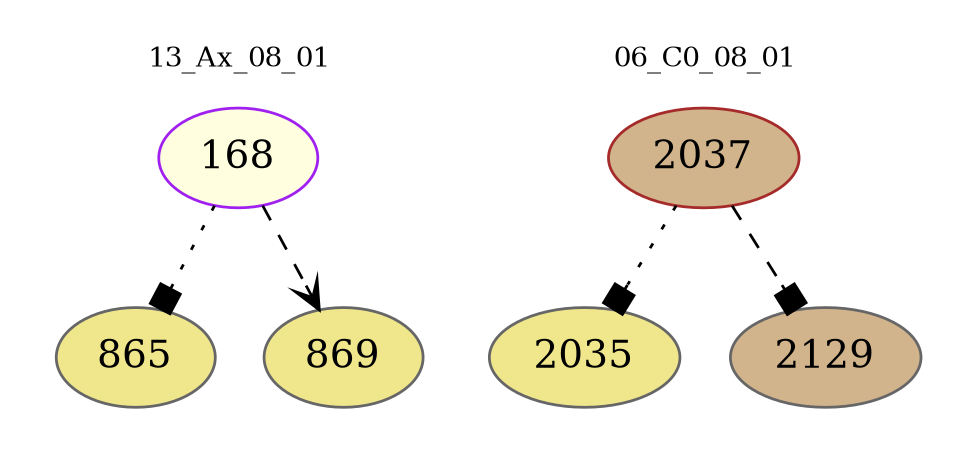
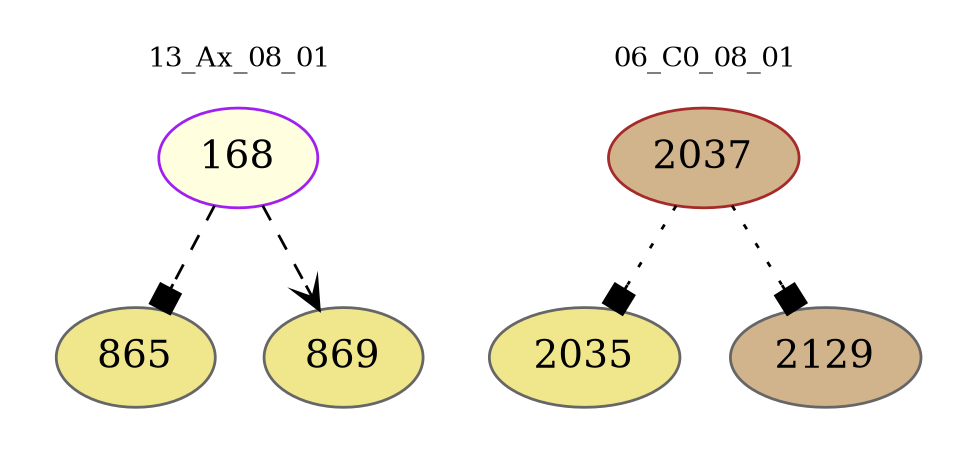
  digraph {
    node [color=gray40 fillcolor=khaki style=filled]
    edge [arrowhead=box color=black style=dotted]
    n1 [color=purple fillcolor=lightyellow label=168]
    n2 [label=865]
    n3 [label=869]
    n4 [color=brown fillcolor=tan label=2037]
    n5 [label=2035]
    n6 [fillcolor=tan label=2129]
    subgraph cluster_1 {
      color=white
      fontsize=10
      label="13_Ax_08_01"
      n1
      n2
      n3
    }
    subgraph cluster_2 {
      color=white
      fontsize=10
      label="06_C0_08_01"
      n4
      n5
      n6
    }
-   n1 -> n2
+   n1 -> n2 [style=dashed]
    n1 -> n3 [arrowhead=vee style=dashed]
    n4 -> n5
-   n4 -> n6 [style=dashed]
+   n4 -> n6
  }
